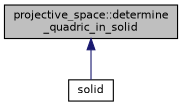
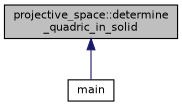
  digraph {
    rankdir=TB
    node [color=black fontname=Helvetica fontsize=10 shape=record style=filled]
    n1 [fillcolor=grey75 fontcolor=black height=0.2 label="projective_space::determine\l_quadric_in_solid" width=0.4]
-   n2 [fillcolor=white height=0.2 label=solid width=0.4]
+   n2 [fillcolor=white height=0.2 label=main width=0.4]
    n1 -> n2 [color=midnightblue dir=back fontname=Helvetica fontsize=10 labelfontname=Helvetica labelfontsize=10 style=solid]
  }
